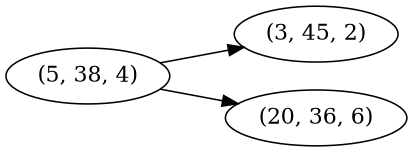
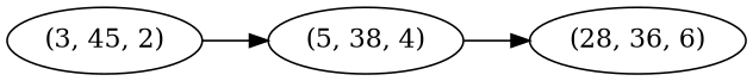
  digraph {
    rankdir=LR
    n1 [label="(3, 45, 2)"]
    "(5, 38, 4)"
-   "(28, 36, 6)" [label="(20, 36, 6)"]
-   "(5, 38, 4)" -> n1
+   "(28, 36, 6)"
+   n1 -> "(5, 38, 4)"
    "(5, 38, 4)" -> "(28, 36, 6)"
  }
